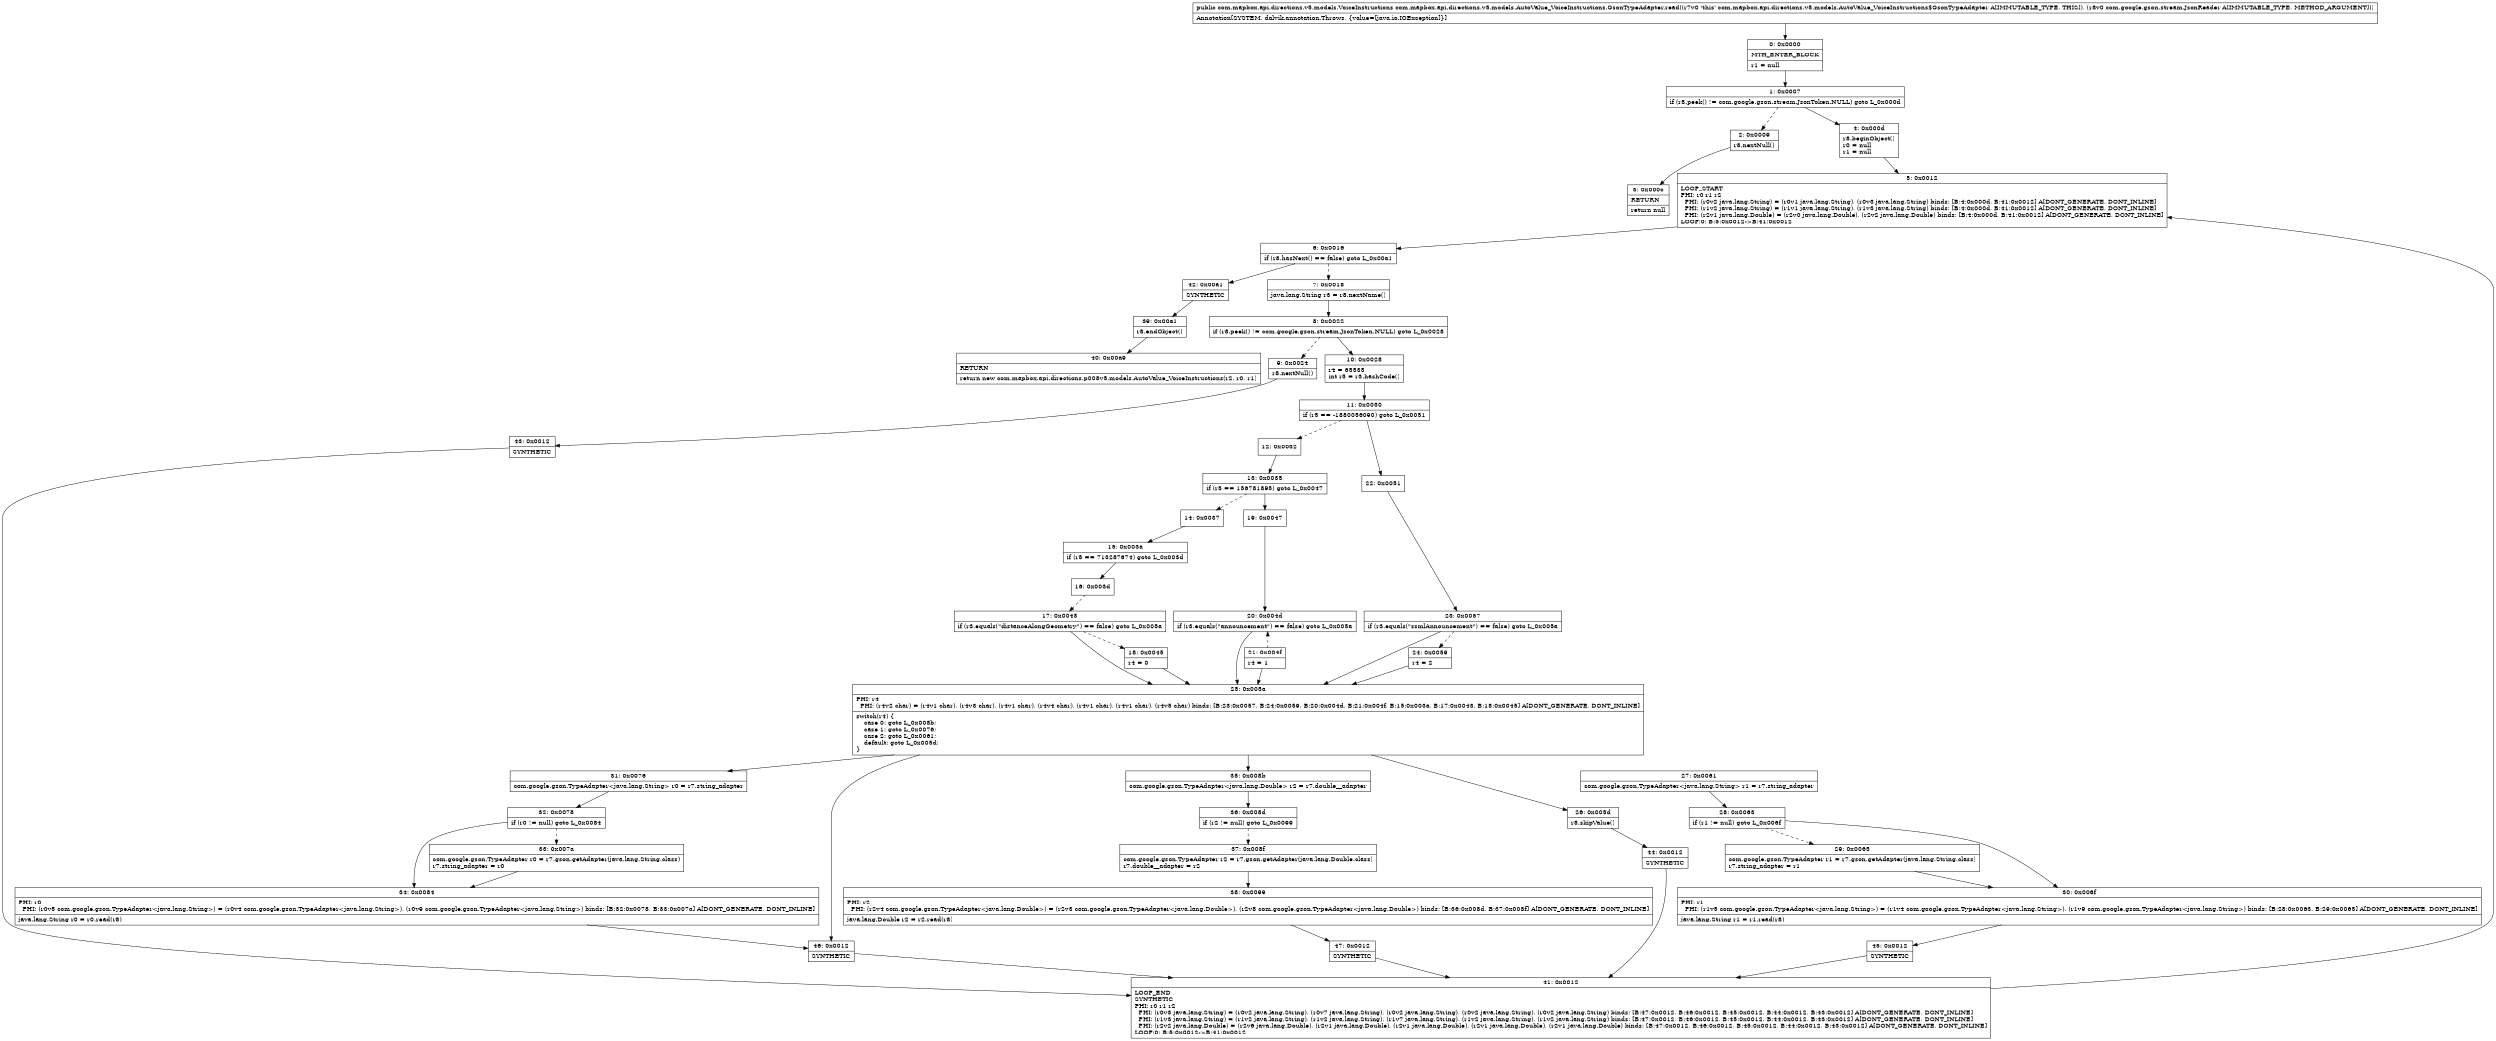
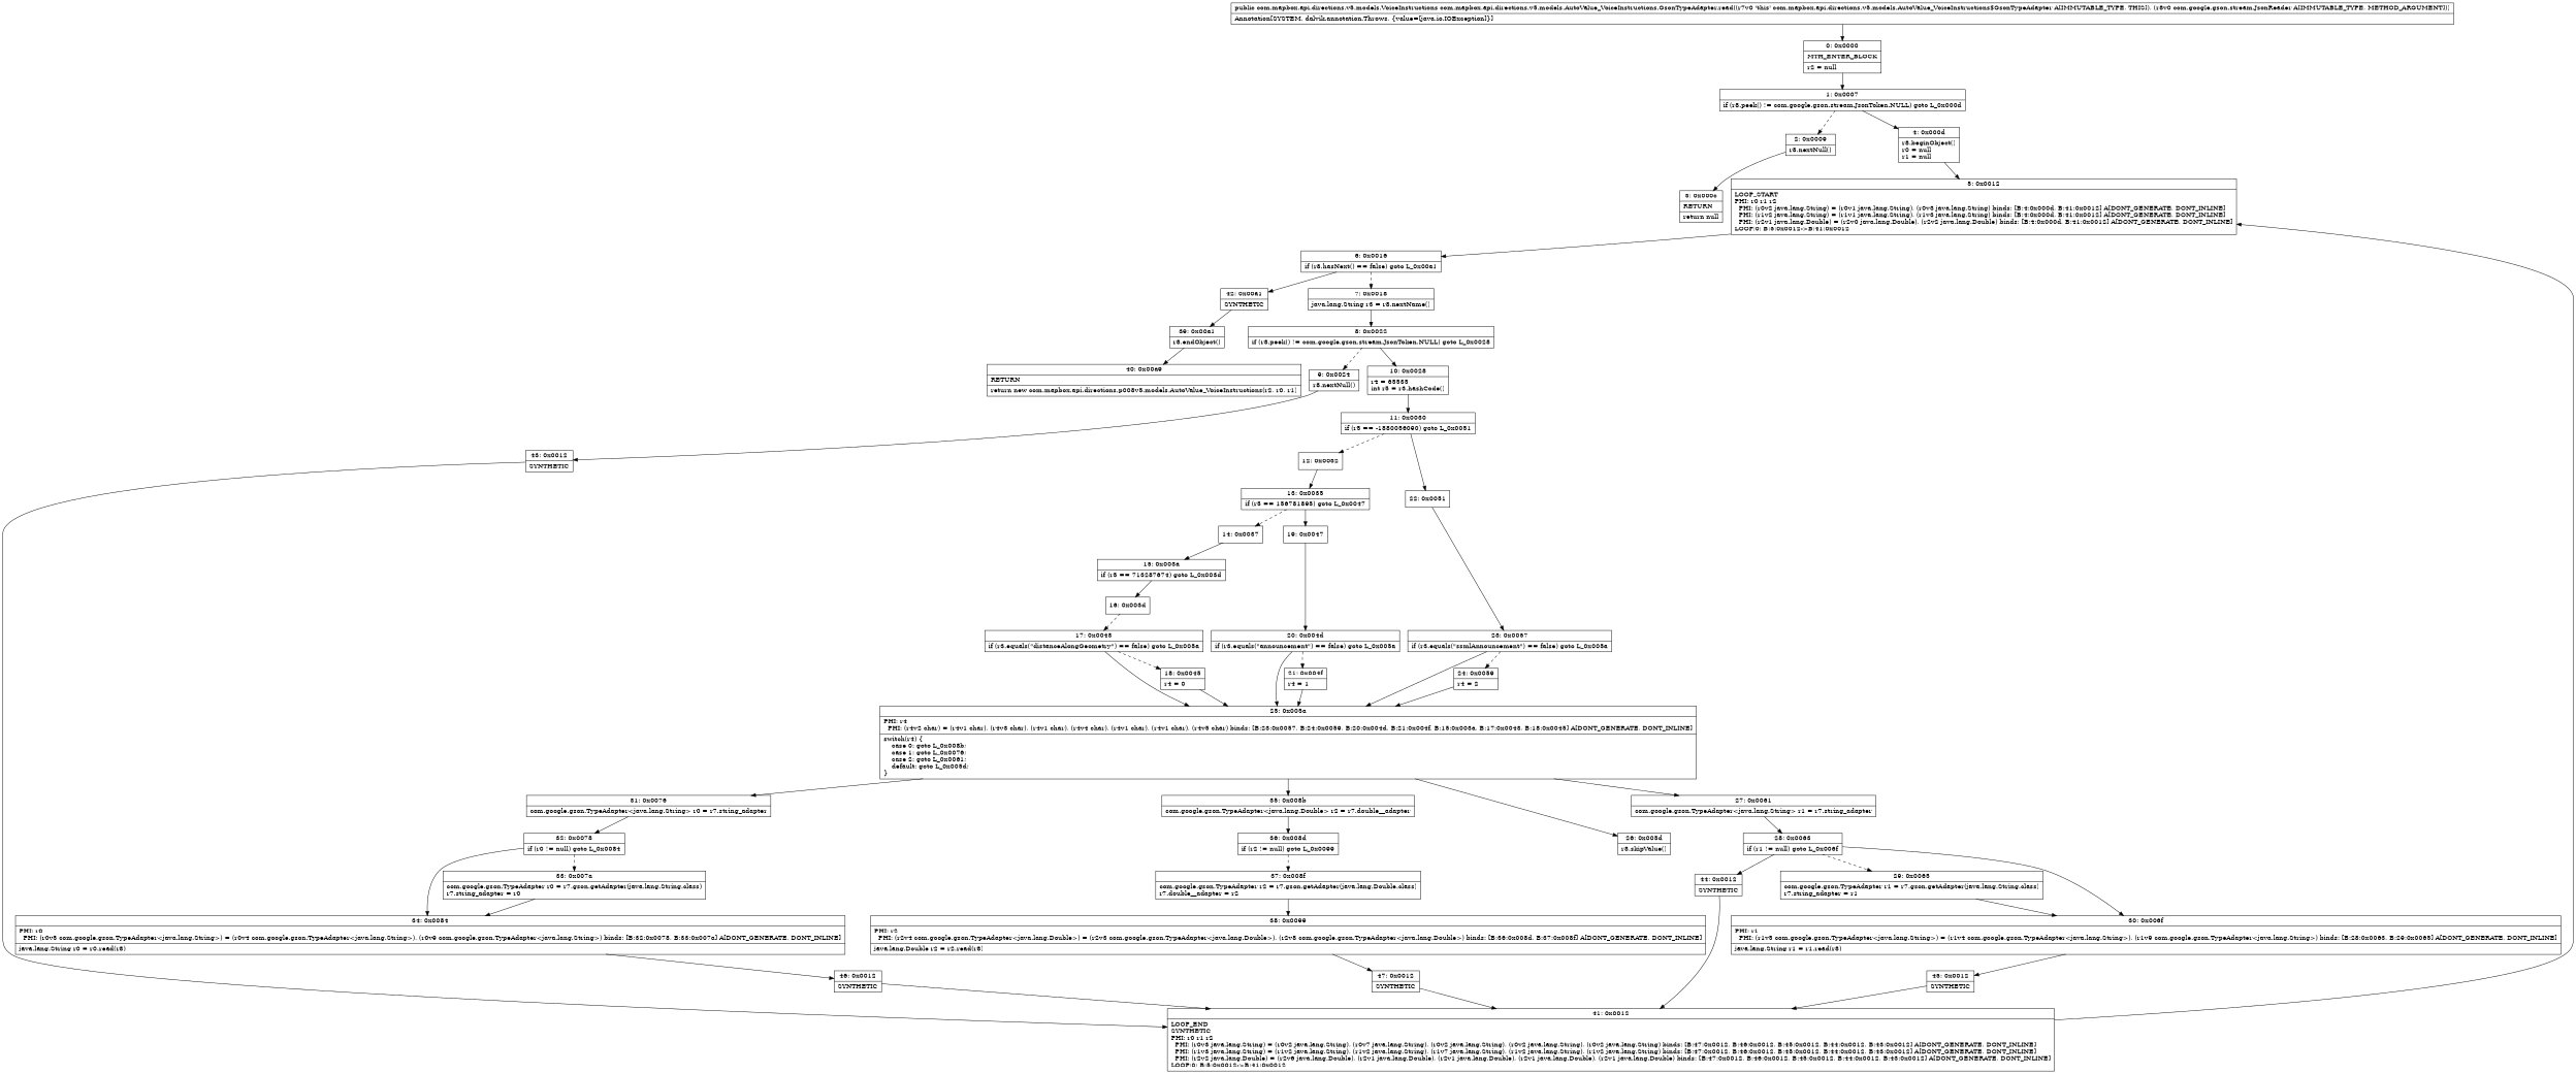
  digraph {
    node [shape=record]
-   n1 [label="{0\:\ 0x0000|MTH_ENTER_BLOCK\l|r1 = null\l}"]
+   n1 [label="{0\:\ 0x0000|MTH_ENTER_BLOCK\l|r2 = null\l}"]
    n2 [label="{1\:\ 0x0007|if (r8.peek() != com.google.gson.stream.JsonToken.NULL) goto L_0x000d\l}"]
    n3 [label="{2\:\ 0x0009|r8.nextNull()\l}"]
    n4 [label="{4\:\ 0x000d|r8.beginObject()\lr0 = null\lr1 = null\l}"]
    n5 [label="{3\:\ 0x000c|RETURN\l|return null\l}"]
    n6 [label="{5\:\ 0x0012|LOOP_START\lPHI: r0 r1 r2 \l  PHI: (r0v2 java.lang.String) = (r0v1 java.lang.String), (r0v3 java.lang.String) binds: [B:4:0x000d, B:41:0x0012] A[DONT_GENERATE, DONT_INLINE]\l  PHI: (r1v2 java.lang.String) = (r1v1 java.lang.String), (r1v3 java.lang.String) binds: [B:4:0x000d, B:41:0x0012] A[DONT_GENERATE, DONT_INLINE]\l  PHI: (r2v1 java.lang.Double) = (r2v0 java.lang.Double), (r2v2 java.lang.Double) binds: [B:4:0x000d, B:41:0x0012] A[DONT_GENERATE, DONT_INLINE]\lLOOP:0: B:5:0x0012\-\>B:41:0x0012\l}"]
    n7 [label="{6\:\ 0x0016|if (r8.hasNext() == false) goto L_0x00a1\l}"]
    n8 [label="{7\:\ 0x0018|java.lang.String r3 = r8.nextName()\l}"]
    n9 [label="{42\:\ 0x00a1|SYNTHETIC\l}"]
    n10 [label="{8\:\ 0x0022|if (r8.peek() != com.google.gson.stream.JsonToken.NULL) goto L_0x0028\l}"]
    n11 [label="{39\:\ 0x00a1|r8.endObject()\l}"]
    n12 [label="{9\:\ 0x0024|r8.nextNull()\l}"]
    n13 [label="{10\:\ 0x0028|r4 = 65535\lint r5 = r3.hashCode()\l}"]
    n14 [label="{43\:\ 0x0012|SYNTHETIC\l}"]
    n15 [label="{11\:\ 0x0030|if (r5 == \-1880056090) goto L_0x0051\l}"]
    n16 [label="{41\:\ 0x0012|LOOP_END\lSYNTHETIC\lPHI: r0 r1 r2 \l  PHI: (r0v3 java.lang.String) = (r0v2 java.lang.String), (r0v7 java.lang.String), (r0v2 java.lang.String), (r0v2 java.lang.String), (r0v2 java.lang.String) binds: [B:47:0x0012, B:46:0x0012, B:45:0x0012, B:44:0x0012, B:43:0x0012] A[DONT_GENERATE, DONT_INLINE]\l  PHI: (r1v3 java.lang.String) = (r1v2 java.lang.String), (r1v2 java.lang.String), (r1v7 java.lang.String), (r1v2 java.lang.String), (r1v2 java.lang.String) binds: [B:47:0x0012, B:46:0x0012, B:45:0x0012, B:44:0x0012, B:43:0x0012] A[DONT_GENERATE, DONT_INLINE]\l  PHI: (r2v2 java.lang.Double) = (r2v6 java.lang.Double), (r2v1 java.lang.Double), (r2v1 java.lang.Double), (r2v1 java.lang.Double), (r2v1 java.lang.Double) binds: [B:47:0x0012, B:46:0x0012, B:45:0x0012, B:44:0x0012, B:43:0x0012] A[DONT_GENERATE, DONT_INLINE]\lLOOP:0: B:5:0x0012\-\>B:41:0x0012\l}"]
    n17 [label="{12\:\ 0x0032}"]
    n18 [label="{22\:\ 0x0051}"]
    n19 [label="{13\:\ 0x0035|if (r5 == 156781895) goto L_0x0047\l}"]
    n20 [label="{23\:\ 0x0057|if (r3.equals(\"ssmlAnnouncement\") == false) goto L_0x005a\l}"]
    n21 [label="{14\:\ 0x0037}"]
    n22 [label="{19\:\ 0x0047}"]
    n23 [label="{15\:\ 0x003a|if (r5 == 713287674) goto L_0x003d\l}"]
    n24 [label="{20\:\ 0x004d|if (r3.equals(\"announcement\") == false) goto L_0x005a\l}"]
    n25 [label="{16\:\ 0x003d}"]
    n26 [label="{17\:\ 0x0043|if (r3.equals(\"distanceAlongGeometry\") == false) goto L_0x005a\l}"]
    n27 [label="{25\:\ 0x005a|PHI: r4 \l  PHI: (r4v2 char) = (r4v1 char), (r4v3 char), (r4v1 char), (r4v4 char), (r4v1 char), (r4v1 char), (r4v5 char) binds: [B:23:0x0057, B:24:0x0059, B:20:0x004d, B:21:0x004f, B:15:0x003a, B:17:0x0043, B:18:0x0045] A[DONT_GENERATE, DONT_INLINE]\l|switch(r4) \{\l    case 0: goto L_0x008b;\l    case 1: goto L_0x0076;\l    case 2: goto L_0x0061;\l    default: goto L_0x005d;\l\}\l}"]
    n28 [label="{26\:\ 0x005d|r8.skipValue()\l}"]
    n29 [label="{27\:\ 0x0061|com.google.gson.TypeAdapter\<java.lang.String\> r1 = r7.string_adapter\l}"]
    n30 [label="{31\:\ 0x0076|com.google.gson.TypeAdapter\<java.lang.String\> r0 = r7.string_adapter\l}"]
    n31 [label="{35\:\ 0x008b|com.google.gson.TypeAdapter\<java.lang.Double\> r2 = r7.double__adapter\l}"]
    n32 [label="{18\:\ 0x0045|r4 = 0\l}"]
    n33 [label="{21\:\ 0x004f|r4 = 1\l}"]
    n34 [label="{24\:\ 0x0059|r4 = 2\l}"]
    n35 [label="{44\:\ 0x0012|SYNTHETIC\l}"]
    n36 [label="{28\:\ 0x0063|if (r1 != null) goto L_0x006f\l}"]
    n37 [label="{32\:\ 0x0078|if (r0 != null) goto L_0x0084\l}"]
    n38 [label="{36\:\ 0x008d|if (r2 != null) goto L_0x0099\l}"]
    n39 [label="{29\:\ 0x0065|com.google.gson.TypeAdapter r1 = r7.gson.getAdapter(java.lang.String.class)\lr7.string_adapter = r1\l}"]
    n40 [label="{30\:\ 0x006f|PHI: r1 \l  PHI: (r1v5 com.google.gson.TypeAdapter\<java.lang.String\>) = (r1v4 com.google.gson.TypeAdapter\<java.lang.String\>), (r1v9 com.google.gson.TypeAdapter\<java.lang.String\>) binds: [B:28:0x0063, B:29:0x0065] A[DONT_GENERATE, DONT_INLINE]\l|java.lang.String r1 = r1.read(r8)\l}"]
    n41 [label="{45\:\ 0x0012|SYNTHETIC\l}"]
    n42 [label="{33\:\ 0x007a|com.google.gson.TypeAdapter r0 = r7.gson.getAdapter(java.lang.String.class)\lr7.string_adapter = r0\l}"]
    n43 [label="{34\:\ 0x0084|PHI: r0 \l  PHI: (r0v5 com.google.gson.TypeAdapter\<java.lang.String\>) = (r0v4 com.google.gson.TypeAdapter\<java.lang.String\>), (r0v9 com.google.gson.TypeAdapter\<java.lang.String\>) binds: [B:32:0x0078, B:33:0x007a] A[DONT_GENERATE, DONT_INLINE]\l|java.lang.String r0 = r0.read(r8)\l}"]
    n44 [label="{46\:\ 0x0012|SYNTHETIC\l}"]
    n45 [label="{37\:\ 0x008f|com.google.gson.TypeAdapter r2 = r7.gson.getAdapter(java.lang.Double.class)\lr7.double__adapter = r2\l}"]
    n46 [label="{38\:\ 0x0099|PHI: r2 \l  PHI: (r2v4 com.google.gson.TypeAdapter\<java.lang.Double\>) = (r2v3 com.google.gson.TypeAdapter\<java.lang.Double\>), (r2v8 com.google.gson.TypeAdapter\<java.lang.Double\>) binds: [B:36:0x008d, B:37:0x008f] A[DONT_GENERATE, DONT_INLINE]\l|java.lang.Double r2 = r2.read(r8)\l}"]
    n47 [label="{47\:\ 0x0012|SYNTHETIC\l}"]
    n48 [label="{40\:\ 0x00a9|RETURN\l|return new com.mapbox.api.directions.p008v5.models.AutoValue_VoiceInstructions(r2, r0, r1)\l}"]
    n49 [label="{public com.mapbox.api.directions.v5.models.VoiceInstructions com.mapbox.api.directions.v5.models.AutoValue_VoiceInstructions.GsonTypeAdapter.read((r7v0 'this' com.mapbox.api.directions.v5.models.AutoValue_VoiceInstructions$GsonTypeAdapter A[IMMUTABLE_TYPE, THIS]), (r8v0 com.google.gson.stream.JsonReader A[IMMUTABLE_TYPE, METHOD_ARGUMENT]))  | Annotation[SYSTEM, dalvik.annotation.Throws, \{value=[java.io.IOException]\}]\l}"]
    n1 -> n2
    n2 -> n3 [style=dashed]
    n2 -> n4
    n3 -> n5
    n4 -> n6
    n6 -> n7
    n7 -> n8 [style=dashed]
    n7 -> n9
    n8 -> n10
    n9 -> n11
    n10 -> n12 [style=dashed]
    n10 -> n13
    n11 -> n48
    n12 -> n14
    n13 -> n15
    n14 -> n16
    n15 -> n17 [style=dashed]
    n15 -> n18
    n16 -> n6
    n17 -> n19
    n18 -> n20
    n19 -> n21 [style=dashed]
    n19 -> n22
    n20 -> n27
    n20 -> n34 [style=dashed]
    n21 -> n23
    n22 -> n24
    n23 -> n25
    n24 -> n27
-   n33 -> n24 [style=dashed]
+   n24 -> n33 [style=dashed]
    n25 -> n26 [style=dashed]
    n26 -> n27
    n26 -> n32 [style=dashed]
    n27 -> n28
-   n27 -> n44
+   n27 -> n29
    n27 -> n30
    n27 -> n31
-   n28 -> n35
+   n36 -> n35
    n29 -> n36
    n30 -> n37
    n31 -> n38
    n32 -> n27
    n33 -> n27
    n34 -> n27
    n35 -> n16
    n36 -> n39 [style=dashed]
    n36 -> n40
    n37 -> n42 [style=dashed]
    n37 -> n43
    n38 -> n45 [style=dashed]
    n39 -> n40
    n40 -> n41
    n41 -> n16
    n42 -> n43
    n43 -> n44
    n44 -> n16
    n45 -> n46
    n46 -> n47
    n47 -> n16
    n49 -> n1
  }
